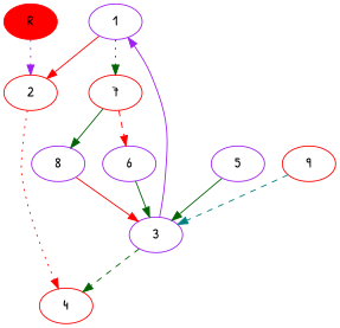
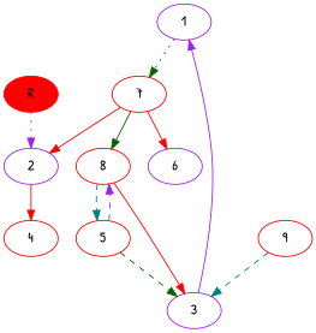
  digraph {
    fontname="Patrick Hand"
    node [color=red fontname="Patrick Hand"]
    edge [color=darkgreen fontname="Patrick Hand" style=solid]
    1 [color=purple]
-   2
+   2 [color=purple]
    7
    4
-   8 [color=purple]
+   8
    6 [color=purple]
-   5 [color=purple]
+   5
    3 [color=purple]
    9
    R [fillcolor="#ff0000" style=filled]
-   1 -> 2 [color=red]
+   7 -> 2 [color=red]
    1 -> 7 [style=dotted]
-   2 -> 4 [color=red style=dotted]
+   2 -> 4 [color=red]
    7 -> 8
-   7 -> 6 [color=red style=dashed]
+   7 -> 6 [color=red]
+   8 -> 5 [color=teal style=dashed]
    8 -> 3 [color=red]
-   6 -> 3
-   5 -> 3
+   5 -> 8 [color=purple style=dashed]
+   5 -> 3 [style=dashed]
    3 -> 1 [color=purple]
-   3 -> 4 [style=dashed]
    9 -> 3 [color=teal style=dashed]
    R -> 2 [color=purple style=dotted]
  }
